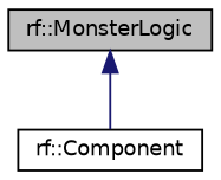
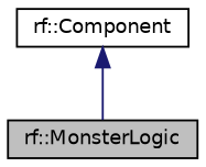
  digraph {
    node [color=black fontname=Helvetica fontsize=10 shape=record style=filled]
    n1 [fillcolor=grey75 fontcolor=black height=0.2 label="rf::MonsterLogic" width=0.4]
    n2 [fillcolor=white height=0.2 label="rf::Component" width=0.4]
-   n1 -> n2 [color=midnightblue dir=back fontname=Helvetica fontsize=10 labelfontname=Helvetica labelfontsize=10 style=solid]
+   n2 -> n1 [color=midnightblue dir=back fontname=Helvetica fontsize=10 labelfontname=Helvetica labelfontsize=10 style=solid]
  }
